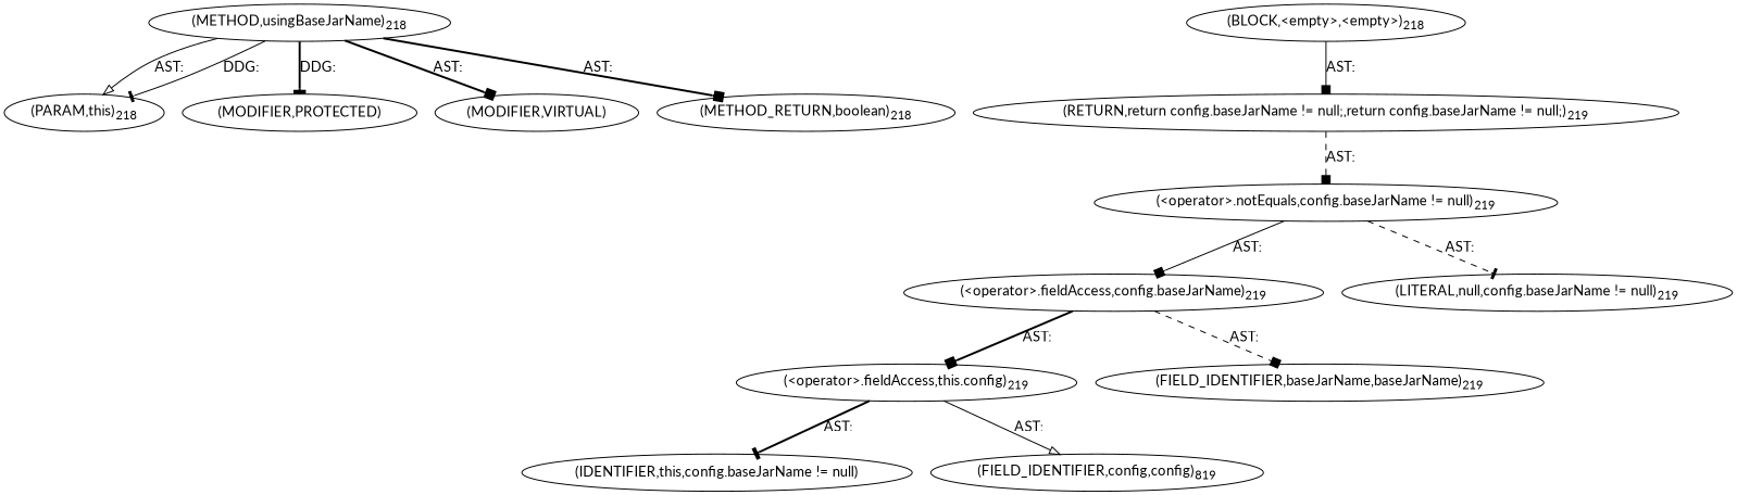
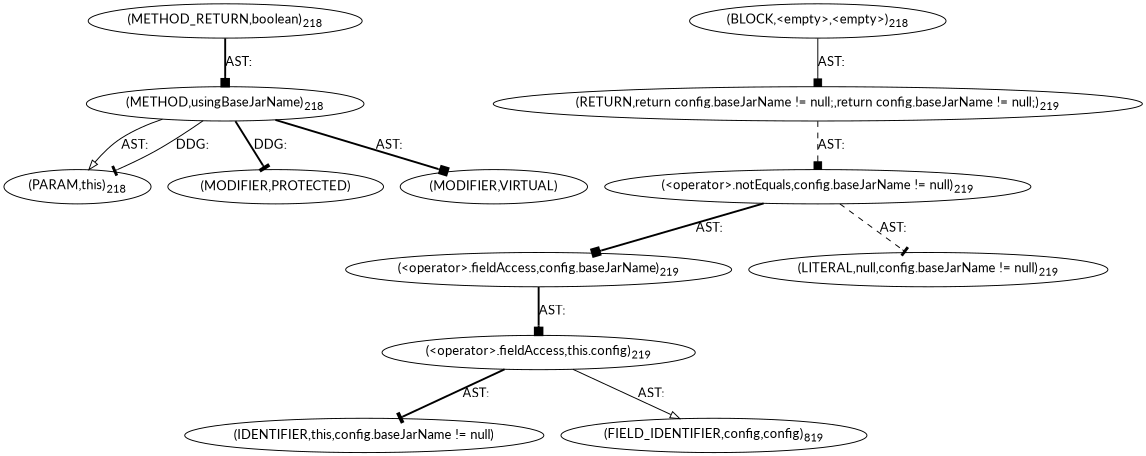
  digraph {
    fontname=Lato
    node [fontname=Lato]
    edge [arrowhead=box fontname=Lato style=solid]
    n1 [label=<(METHOD,usingBaseJarName)<SUB>218</SUB>>]
    n2 [label=<(PARAM,this)<SUB>218</SUB>>]
    n3 [label=<(MODIFIER,PROTECTED)>]
    n4 [label=<(MODIFIER,VIRTUAL)>]
    n5 [label=<(METHOD_RETURN,boolean)<SUB>218</SUB>>]
    n6 [label=<(BLOCK,&lt;empty&gt;,&lt;empty&gt;)<SUB>218</SUB>>]
    n7 [label=<(RETURN,return config.baseJarName != null;,return config.baseJarName != null;)<SUB>219</SUB>>]
    n8 [label=<(&lt;operator&gt;.notEquals,config.baseJarName != null)<SUB>219</SUB>>]
    n9 [label=<(&lt;operator&gt;.fieldAccess,config.baseJarName)<SUB>219</SUB>>]
    n10 [label=<(LITERAL,null,config.baseJarName != null)<SUB>219</SUB>>]
    n11 [label=<(&lt;operator&gt;.fieldAccess,this.config)<SUB>219</SUB>>]
-   n12 [label=<(FIELD_IDENTIFIER,baseJarName,baseJarName)<SUB>219</SUB>>]
    n13 [label=<(IDENTIFIER,this,config.baseJarName != null)>]
    n14 [label=<(FIELD_IDENTIFIER,config,config)<SUB>819</SUB>>]
    n1 -> n2 [arrowhead=onormal label="AST: "]
    n1 -> n2 [arrowhead=tee label="DDG: "]
    n1 -> n3 [arrowhead=tee label="DDG: " style=bold]
    n1 -> n4 [label="AST: " style=bold]
-   n1 -> n5 [label="AST: " style=bold]
+   n5 -> n1 [label="AST: " style=bold]
    n6 -> n7 [label="AST: "]
    n7 -> n8 [label="AST: " style=dashed]
-   n8 -> n9 [label="AST: "]
+   n8 -> n9 [label="AST: " style=bold]
    n8 -> n10 [arrowhead=tee label="AST: " style=dashed]
    n9 -> n11 [label="AST: " style=bold]
-   n9 -> n12 [label="AST: " style=dashed]
    n11 -> n13 [arrowhead=tee label="AST: " style=bold]
    n11 -> n14 [arrowhead=onormal label="AST: "]
  }
